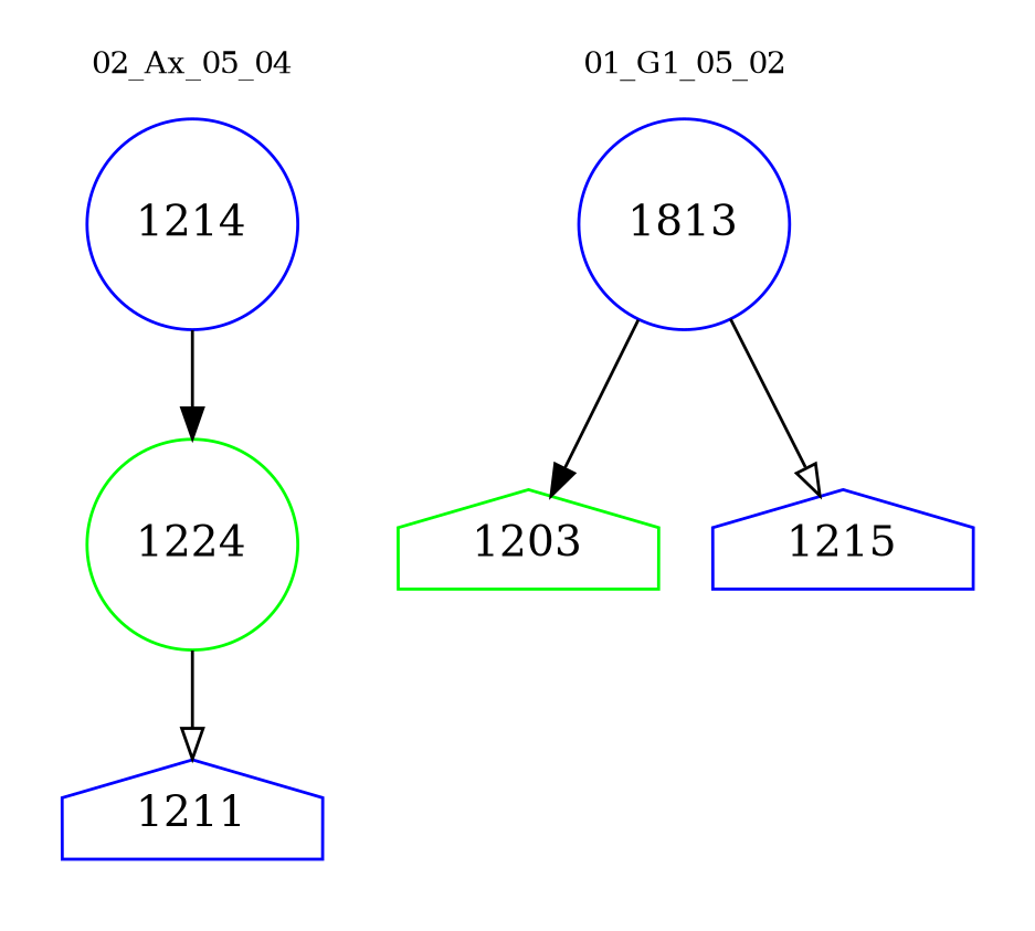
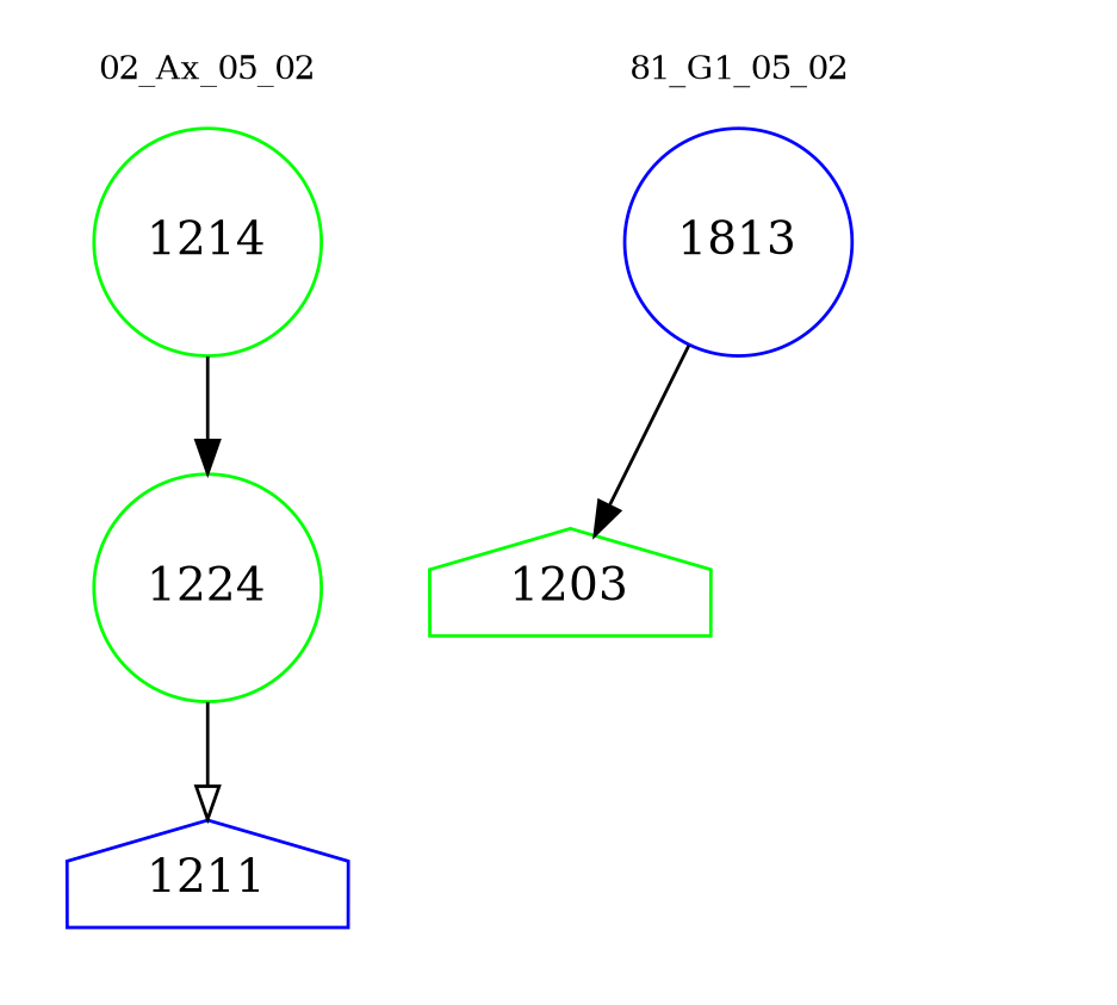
  digraph {
    node [color=blue shape=circle]
    edge [arrowhead=normal color=black]
-   n1 [label=1214]
+   n1 [color=green label=1214]
    n2 [label=1211 shape=house]
    n3 [color=green label=1224]
    n4 [label=1813]
    n5 [color=green label=1203 shape=house]
-   n6 [label=1215 shape=house]
    subgraph cluster_1 {
      color=white
      fontsize=10
-     label="02_Ax_05_04"
+     label="02_Ax_05_02"
      n1
      n2
      n3
    }
    subgraph cluster_2 {
      color=white
      fontsize=10
-     label="01_G1_05_02"
+     label="81_G1_05_02"
      n4
      n5
-     n6
    }
    n1 -> n3
    n3 -> n2 [arrowhead=onormal]
    n4 -> n5
-   n4 -> n6 [arrowhead=onormal]
  }
